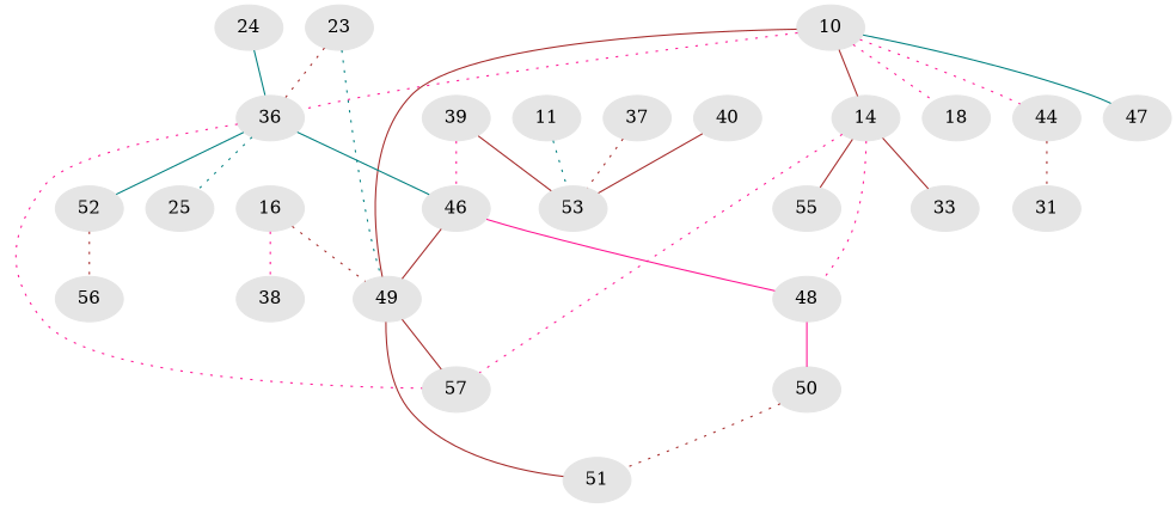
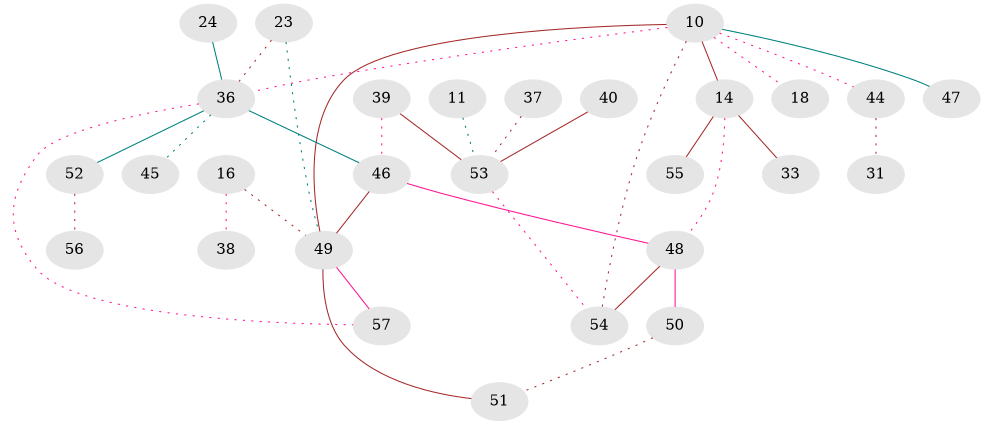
  graph {
    node [color=gray90 style=filled]
    edge [color=brown style=dotted]
    10 [super="+9+3"]
    14 [super="+13"]
    18
    36 [super="+6+17"]
    44
    47
    49 [super="+12+43+30"]
+   54 [super="+34"]
    33
    48 [super="+42+41"]
    55
    57 [super="+21"]
-   45 [label=25]
+   45
    46 [super="+20+32"]
    52
    31
    51 [super="+8"]
    53 [super="+4"]
    11
    50 [super="+35"]
    38 [super="+29"]
    16
    23
    24
    56
    37 [super="+27"]
    39
    40
    10 -- 14 [style=solid weight=3]
    10 -- 18 [color=deeppink]
    10 -- 36 [color=deeppink weight=3]
    10 -- 44 [color=deeppink]
    10 -- 47 [color=teal style=solid]
    10 -- 49 [style=solid weight=2]
+   10 -- 54
    14 -- 33 [style=solid]
    14 -- 48 [color=deeppink]
    14 -- 55 [style=solid]
-   14 -- 57 [color=deeppink]
    36 -- 57 [color=deeppink]
    36 -- 45 [color=teal]
    36 -- 46 [color=teal style=solid]
    36 -- 52 [color=teal style=solid]
    44 -- 31
-   49 -- 57 [style=solid]
+   49 -- 57 [color=deeppink style=solid]
    49 -- 51 [style=solid weight=2]
+   48 -- 54 [style=solid]
    48 -- 50 [color=deeppink style=solid weight=2]
    46 -- 49 [style=solid]
    46 -- 48 [color=deeppink style=solid weight=2]
    52 -- 56
+   53 -- 54 [color=deeppink]
    11 -- 53 [color=teal]
    50 -- 51 [weight=2]
    16 -- 49
    16 -- 38 [color=deeppink]
    23 -- 36
    23 -- 49 [color=teal]
    24 -- 36 [color=teal style=solid]
    37 -- 53 [weight=2]
    39 -- 46 [color=deeppink]
    39 -- 53 [style=solid]
    40 -- 53 [style=solid]
  }
